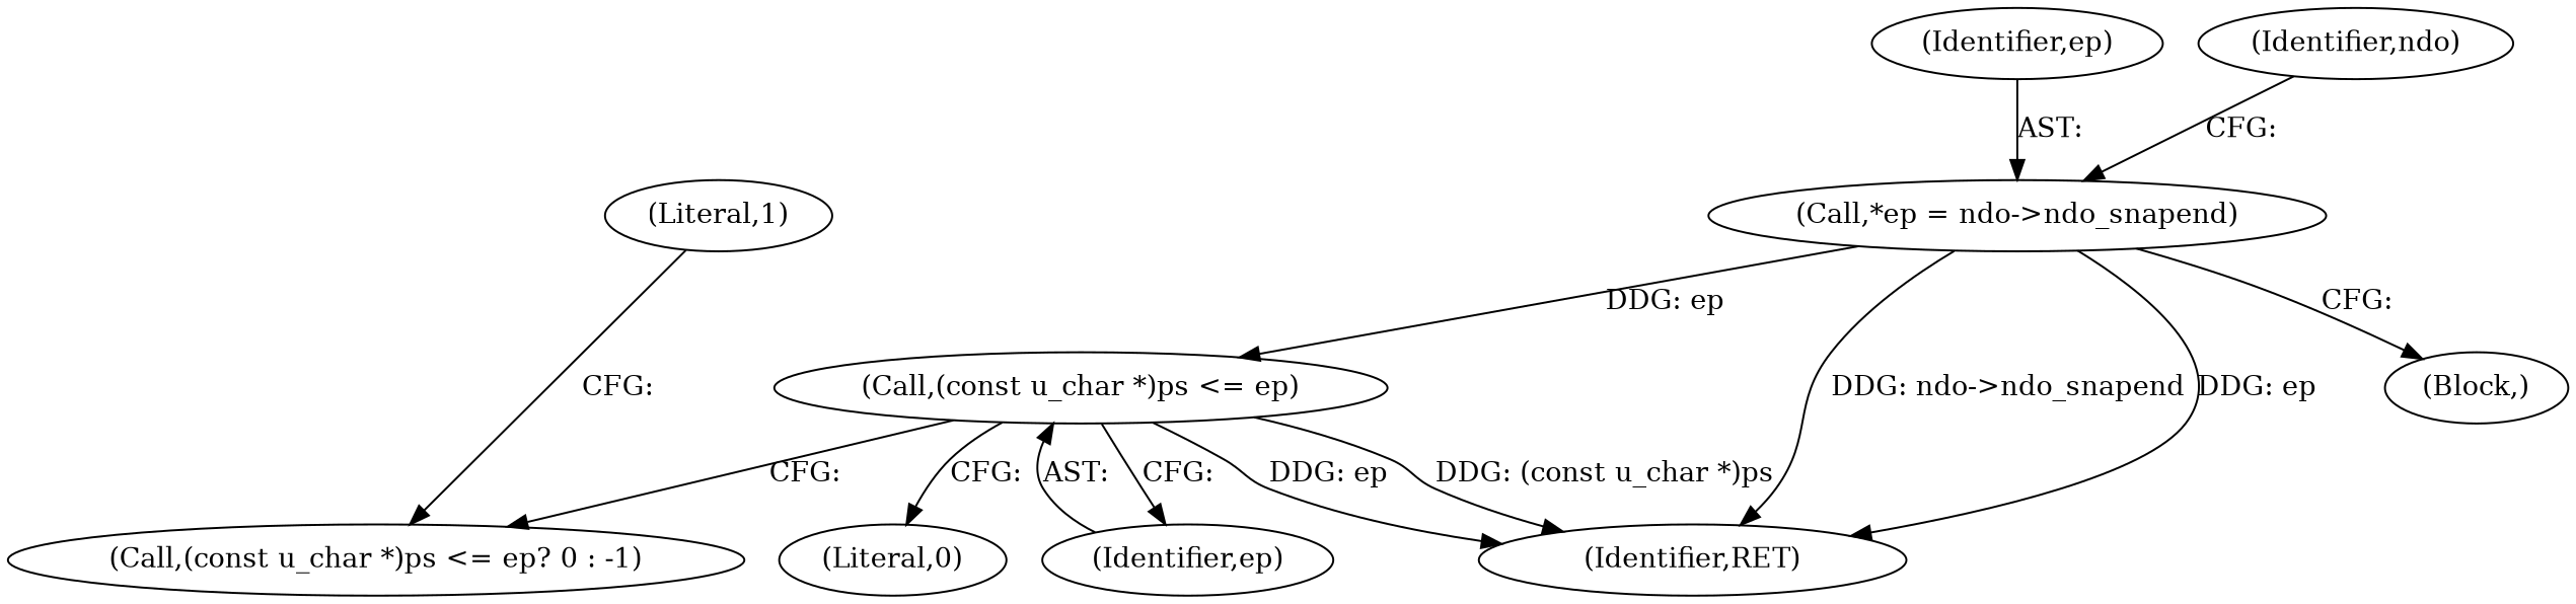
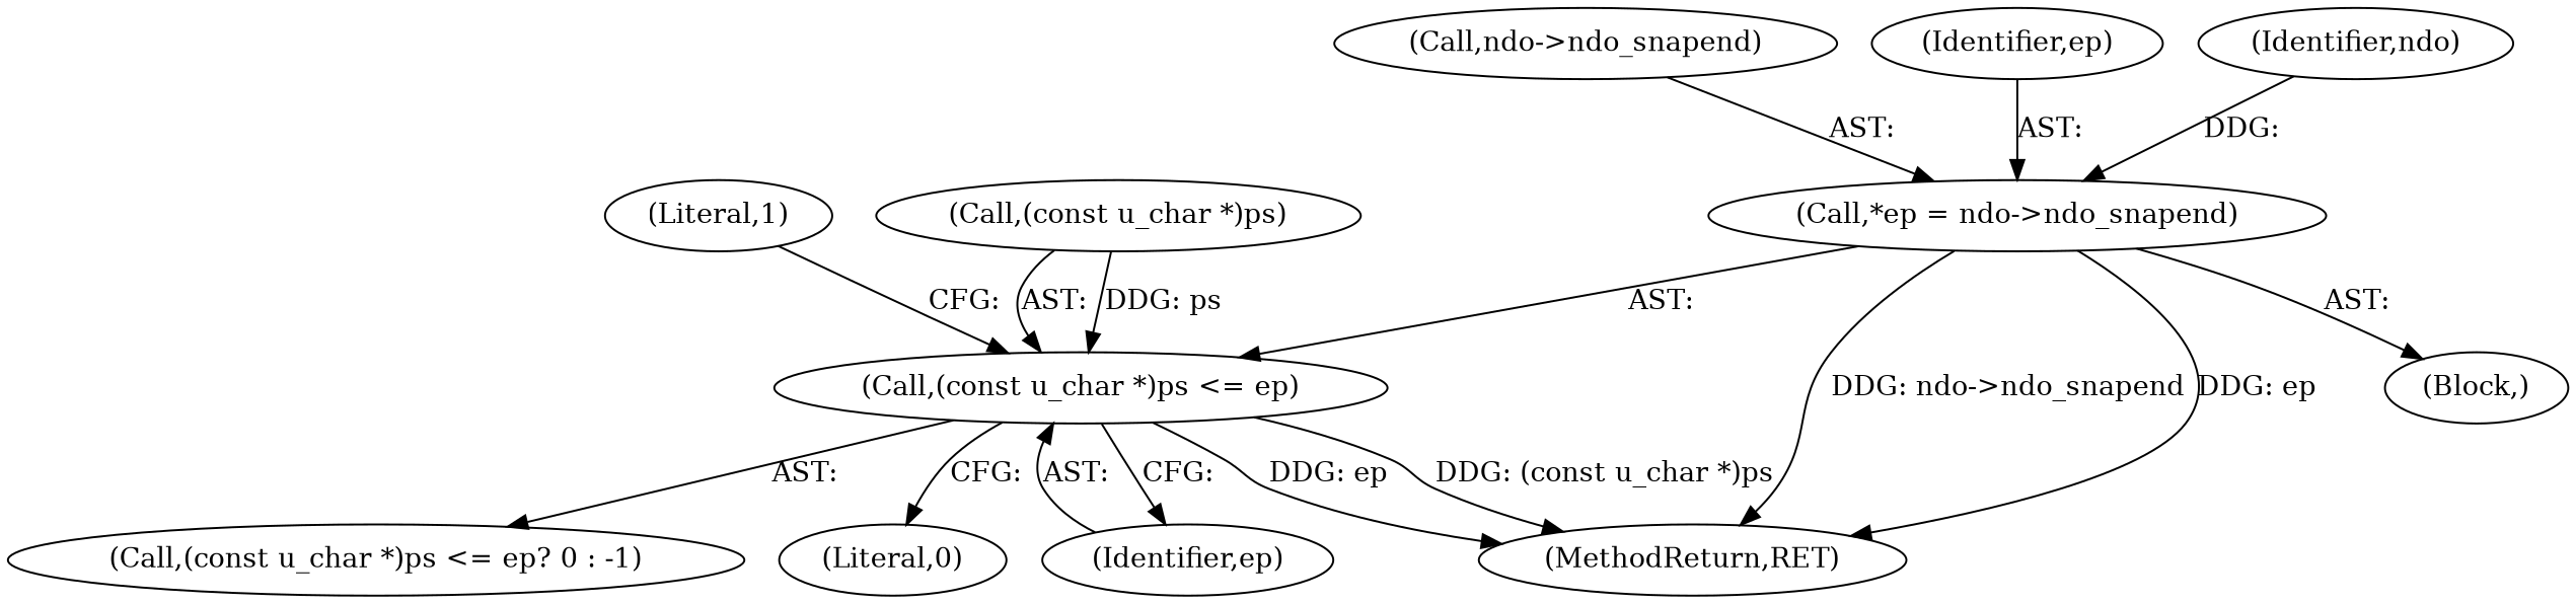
  digraph {
    n1 [label="(Call,*ep = ndo->ndo_snapend)"]
    n2 [label="(Call,(const u_char *)ps <= ep)"]
-   n3 [label="(Identifier,RET)"]
+   n3 [label="(MethodReturn,RET)"]
    n4 [label="(Block,)"]
    n5 [label="(Identifier,ep)"]
    n6 [label="(Call,(const u_char *)ps <= ep? 0 : -1)"]
    n7 [label="(Literal,0)"]
+   n8 [label="(Call,ndo->ndo_snapend)"]
    n9 [label="(Identifier,ep)"]
+   n10 [label="(Call,(const u_char *)ps)"]
    n11 [label="(Identifier,ndo)"]
    n12 [label="(Literal,1)"]
-   n1 -> n2 [label="DDG: ep"]
+   n1 -> n2 [label="AST: "]
    n1 -> n3 [label="DDG: ndo->ndo_snapend"]
    n1 -> n3 [label="DDG: ep"]
-   n1 -> n4 [label="CFG: "]
+   n1 -> n4 [label="AST: "]
    n2 -> n3 [label="DDG: ep"]
    n2 -> n3 [label="DDG: (const u_char *)ps"]
    n2 -> n5 [label="CFG: "]
-   n2 -> n6 [label="CFG: "]
+   n2 -> n6 [label="AST: "]
    n2 -> n7 [label="CFG: "]
    n5 -> n2 [label="AST: "]
+   n8 -> n1 [label="AST: "]
    n9 -> n1 [label="AST: "]
-   n11 -> n1 [label="CFG: "]
-   n12 -> n6 [label="CFG: "]
+   n10 -> n2 [label="AST: "]
+   n10 -> n2 [label="DDG: ps"]
+   n11 -> n1 [label="DDG: "]
+   n12 -> n2 [label="CFG: "]
  }
